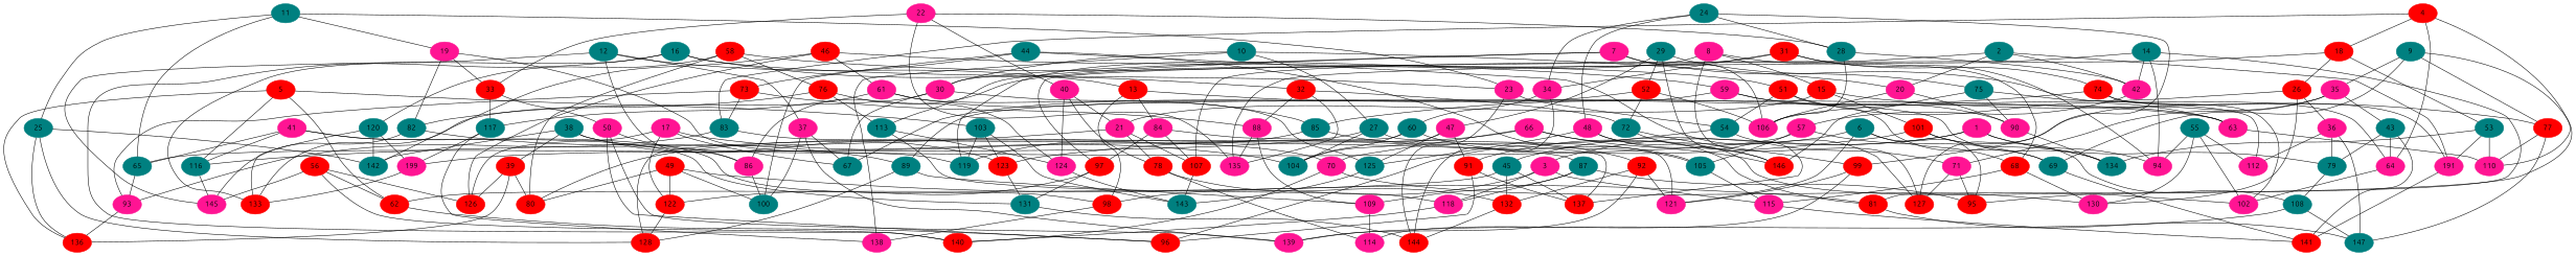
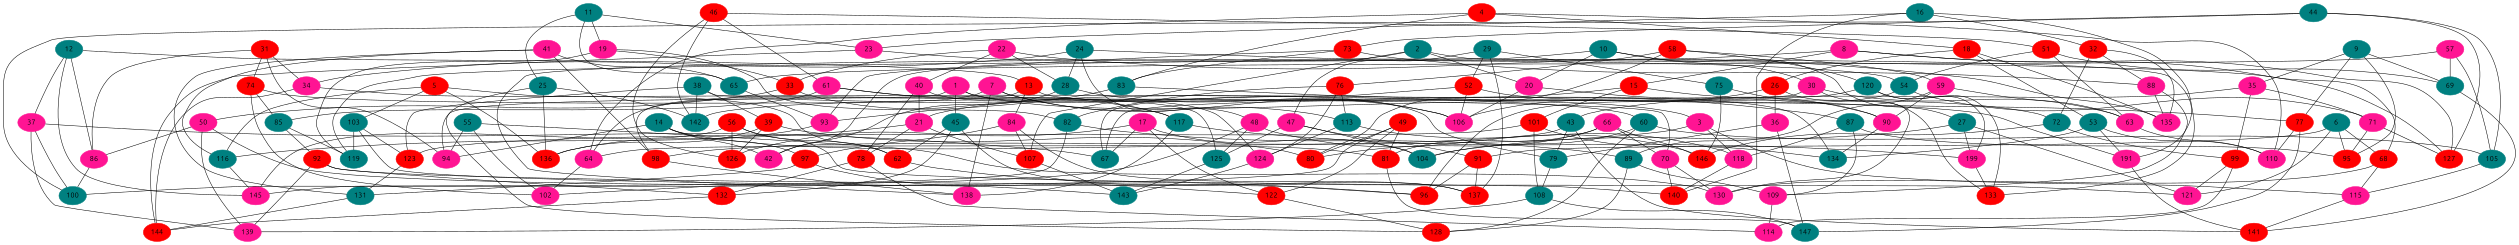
  graph {
    fontname=Ubuntu
    node [color=deeppink fontname=Ubuntu style=filled]
    edge [fontname=Ubuntu]
    1
    3
    45 [color=teal]
    79 [color=teal]
    94
    98 [color=red]
    115
    118
    62 [color=red]
    137 [color=red]
    132 [color=red]
    108 [color=teal]
    2 [color=teal]
    20
    42
    107 [color=red]
    n17 [label=191]
    90
    106
    57
    143 [color=teal]
    141 [color=red]
    138
    140 [color=red]
    4 [color=red]
    18 [color=red]
    64
    83 [color=teal]
    110
    26 [color=red]
    53 [color=teal]
    135
    102
    93
    87 [color=teal]
    5 [color=red]
    103 [color=teal]
    116 [color=teal]
    136 [color=red]
    96 [color=red]
    119 [color=teal]
    123 [color=red]
    145
    6 [color=teal]
    68 [color=red]
    91 [color=red]
    95 [color=red]
    121
    130
    7
    113 [color=teal]
    124
    8
    15 [color=red]
    127 [color=red]
    77 [color=red]
    21
    101 [color=red]
    9 [color=teal]
    35
    69 [color=teal]
    43 [color=teal]
    71
    99 [color=red]
    147 [color=teal]
    10 [color=teal]
    27 [color=teal]
    30
    104 [color=teal]
    n70 [label=199]
    133 [color=red]
    67 [color=teal]
    63
    11 [color=teal]
    19
    23
    25 [color=teal]
    65 [color=teal]
    33 [color=red]
    82 [color=teal]
    54 [color=teal]
    144 [color=red]
    128 [color=red]
    142 [color=teal]
    12 [color=teal]
    13 [color=red]
    37
    86
    84
    134 [color=teal]
    100 [color=teal]
    139
    97 [color=red]
    14 [color=teal]
    81 [color=red]
    122 [color=red]
    131 [color=teal]
    78 [color=red]
    16 [color=teal]
    32 [color=red]
    72 [color=teal]
    88
    17
    126 [color=red]
    36
    50
    117 [color=teal]
    89 [color=teal]
    114
    22
    28 [color=teal]
    40
    24 [color=teal]
    34
    48
    60 [color=teal]
    125 [color=teal]
    146 [color=red]
-   112
    29 [color=teal]
    47
    52 [color=red]
    75 [color=teal]
    31 [color=red]
    74 [color=red]
    85 [color=teal]
    109
    105 [color=teal]
    38 [color=teal]
    39 [color=red]
    70
    80 [color=red]
    41
    44 [color=teal]
    73 [color=red]
    46 [color=red]
    51 [color=red]
    61
    49 [color=red]
    55 [color=teal]
    56 [color=red]
    58 [color=red]
    59
    76 [color=red]
    120 [color=teal]
    92 [color=red]
    66
    1 -- 3
    1 -- 45
    1 -- 79
    1 -- 94
    3 -- 98
    3 -- 115
    3 -- 118
    45 -- 62
    45 -- 137
    45 -- 132
    79 -- 108
    98 -- 138
    115 -- 141
    118 -- 140
    62 -- 96
    132 -- 144
    108 -- 147
    108 -- 139
    2 -- 20
    2 -- 42
    2 -- 107
    2 -- n17
    20 -- 90
    20 -- 106
-   42 -- 57
    107 -- 143
    n17 -- 141
    90 -- 134
    57 -- 69
    57 -- 65
    57 -- 105
    4 -- 18
    4 -- 64
    4 -- 83
    4 -- 110
    18 -- 26
    18 -- 53
    18 -- 135
    64 -- 102
    83 -- 93
    83 -- 87
    26 -- 106
    26 -- 130
    26 -- 36
    53 -- n17
    53 -- 110
    53 -- 134
    93 -- 136
    87 -- 118
    87 -- 95
    87 -- 109
    5 -- 62
    5 -- 103
    5 -- 116
    5 -- 136
    103 -- 143
    103 -- 119
    103 -- 123
    116 -- 145
    123 -- 131
    6 -- 68
    6 -- 91
    6 -- 95
    6 -- 121
    68 -- 115
    68 -- 130
    91 -- 137
    91 -- 96
    7 -- 106
-   7 -- 30
+   7 -- 138
    7 -- 64
    7 -- 113
    113 -- 118
    113 -- 124
    124 -- 143
    8 -- 119
    8 -- 68
    8 -- 15
    8 -- 127
    15 -- 77
    15 -- 21
    15 -- 101
    77 -- 110
    77 -- 147
    21 -- 107
    21 -- 116
    21 -- 78
    101 -- 108
    101 -- 123
    101 -- 134
    9 -- 95
    9 -- 77
    9 -- 35
    9 -- 69
    35 -- 43
    35 -- 71
    35 -- 99
    69 -- 141
    43 -- 79
    43 -- 141
    43 -- 64
    71 -- 95
    71 -- 127
    99 -- 121
    99 -- 114
    10 -- 20
    10 -- 138
    10 -- 27
    10 -- 30
    27 -- 121
    27 -- 104
    27 -- n70
    30 -- 133
    30 -- 67
    30 -- 63
    n70 -- 133
    63 -- 110
    11 -- 19
    11 -- 23
    11 -- 25
    11 -- 65
    19 -- 119
    19 -- 33
    19 -- 82
    23 -- 54
    23 -- 144
    25 -- 136
    25 -- 128
    25 -- 142
    65 -- 93
    33 -- 50
    33 -- 117
    82 -- 145
    82 -- 89
    54 -- 96
    54 -- 71
    12 -- 145
    12 -- 13
    12 -- 37
    12 -- 86
    13 -- 98
    13 -- 84
    13 -- 134
    37 -- 67
    37 -- 100
    37 -- 139
    86 -- 100
    84 -- 137
    84 -- 107
    84 -- 97
    97 -- 122
    97 -- 131
    14 -- 94
    14 -- 42
    14 -- 97
    14 -- 81
    81 -- 147
    122 -- 128
    131 -- 144
    78 -- 132
    78 -- 114
    16 -- 140
    16 -- 133
    16 -- 23
    16 -- 32
    32 -- 135
    32 -- 72
    32 -- 88
    72 -- 99
    72 -- 146
    88 -- 135
    88 -- 109
    17 -- 104
    17 -- 67
    17 -- 122
    17 -- 126
    36 -- 79
    36 -- 147
-   36 -- 112
    50 -- 96
    50 -- 86
    50 -- 139
    117 -- 138
    117 -- n70
    89 -- 128
    89 -- 109
    22 -- 135
    22 -- 33
    22 -- 28
    22 -- 40
    28 -- 42
    28 -- 106
    40 -- 124
    40 -- 21
    40 -- 78
    24 -- 127
    24 -- 28
    24 -- 34
    24 -- 48
    34 -- 144
    34 -- 60
    48 -- 102
    48 -- 125
    48 -- 146
    60 -- 104
    60 -- 128
    60 -- 105
    125 -- 143
    29 -- 137
    29 -- 47
    29 -- 52
    29 -- 75
    47 -- 91
    47 -- 104
    47 -- 125
    52 -- 106
    52 -- 67
    52 -- 72
    75 -- 90
    75 -- 146
-   75 -- 112
    31 -- 94
    31 -- 86
    31 -- 34
    31 -- 74
    74 -- n17
    74 -- 102
    74 -- 85
    85 -- 119
    85 -- 92
    109 -- 114
    105 -- 115
    38 -- 123
    38 -- 142
    38 -- 39
    38 -- 70
    39 -- 136
    39 -- 126
    39 -- 80
    70 -- 140
    70 -- 130
    41 -- 98
    41 -- 116
    41 -- 65
    41 -- 131
    44 -- 127
    44 -- 100
    44 -- 105
    44 -- 73
    73 -- 83
    73 -- 93
    73 -- 88
    46 -- 142
    46 -- 126
    46 -- 51
    46 -- 61
    51 -- 69
    51 -- 63
    51 -- 54
    61 -- 117
    61 -- 125
    61 -- 85
    49 -- 100
    49 -- 81
    49 -- 122
    49 -- 80
    55 -- 94
    55 -- 102
    55 -- 130
-   55 -- 112
    56 -- 62
    56 -- 140
    56 -- 145
    56 -- 126
    58 -- 80
    58 -- 59
    58 -- 76
    58 -- 120
    59 -- 90
    59 -- 63
    59 -- 89
    76 -- 113
    76 -- 124
    76 -- 82
    120 -- n70
    120 -- 133
    120 -- 142
    92 -- 132
    92 -- 121
    92 -- 139
    66 -- 81
    66 -- 146
    66 -- 70
    66 -- 80
  }
